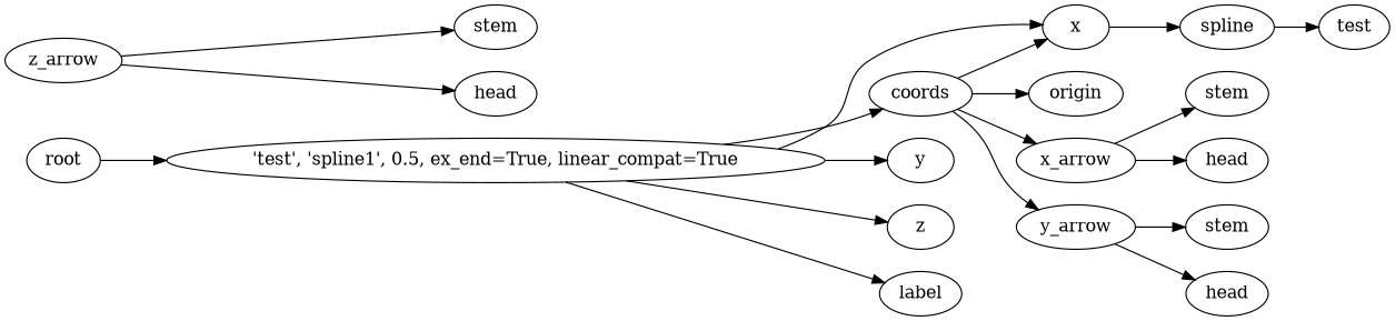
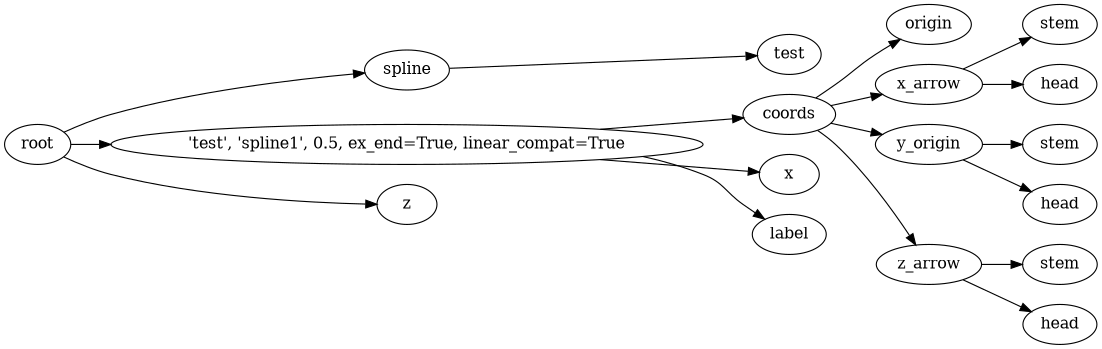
  digraph {
    rankdir=LR
    n1 [label=root]
    n2 [label=spline]
    n3 [label="'test',\ 'spline1',\ 0\.5,\ ex_end=True,\ linear_compat=True"]
    n4 [label=test]
    n5 [label=coords]
    n6 [label=x]
-   n7 [label=y]
    n8 [label=z]
    n9 [label=label]
    n10 [label=origin]
    n11 [label=x_arrow]
-   n12 [label=y_arrow]
+   n12 [label=y_origin]
    n13 [label=z_arrow]
    n14 [label=stem]
    n15 [label=head]
    n16 [label=stem]
    n17 [label=head]
    n18 [label=stem]
    n19 [label=head]
-   n6 -> n2
+   n1 -> n2
    n1 -> n3
    n2 -> n4
    n3 -> n5
    n3 -> n6
-   n3 -> n7
-   n3 -> n8
+   n1 -> n8
    n3 -> n9
    n5 -> n10
    n5 -> n11
    n5 -> n12
-   n5 -> n6
+   n5 -> n13
    n11 -> n14
    n11 -> n15
    n12 -> n16
    n12 -> n17
    n13 -> n18
    n13 -> n19
  }
